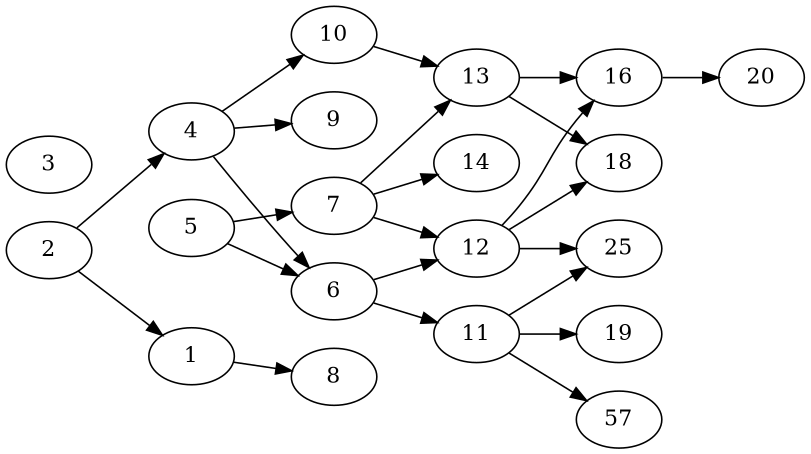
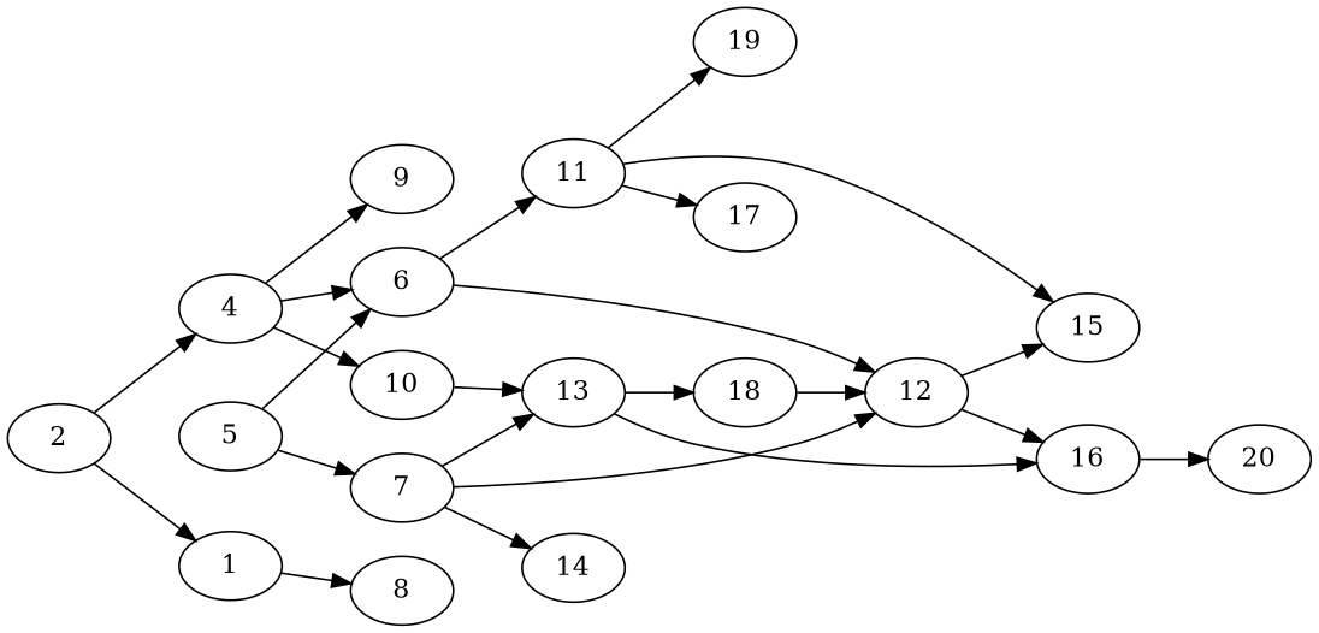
  digraph {
    rankdir=LR
    node [alpha=0.20]
    1 [alpha=0.16 expect_size=22051840]
    8 [alpha=0.13 expect_size=9151488]
    2 [expect_size=10112000]
    4 [alpha=0.18 expect_size=13102080]
    6 [alpha=0.04 expect_size=15438848]
    9 [alpha=0.14 expect_size=42910720]
    10 [alpha=0.12 expect_size=33383424]
    5 [expect_size=47998976]
    7 [alpha=0.04 expect_size=43538432]
    11 [alpha=0.08 expect_size=22194176]
    12 [alpha=0.18 expect_size=11679744]
    13 [alpha=0.06 expect_size=10629120]
    14 [alpha=0.12 expect_size=9870336]
-   3 [expect_size=32496640]
-   15 [alpha=0.13 expect_size=5748736 label=25]
-   17 [alpha=0.02 expect_size=14051328 label=57]
+   15 [alpha=0.13 expect_size=5748736]
+   17 [alpha=0.02 expect_size=14051328]
    19 [alpha=0.01 expect_size=5821440]
    16 [alpha=0.09 expect_size=5397504]
    18 [alpha=0.08 expect_size=23254016]
    20 [alpha=0.05 expect_size=38162432]
    1 -> 8
    2 -> 1
    2 -> 4
    4 -> 6
    4 -> 9
    4 -> 10
    6 -> 11
    6 -> 12
    10 -> 13
    5 -> 6
    5 -> 7
    7 -> 12
    7 -> 13
    7 -> 14
    11 -> 15
    11 -> 17
    11 -> 19
    12 -> 15
    12 -> 16
-   12 -> 18
+   18 -> 12
    13 -> 16
    13 -> 18
    16 -> 20
  }
